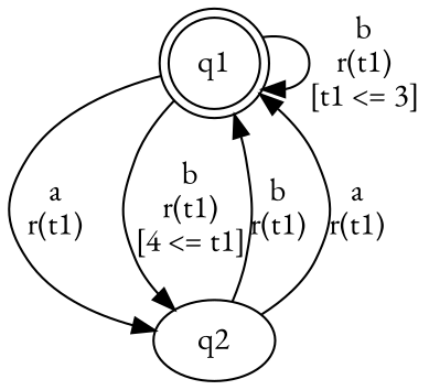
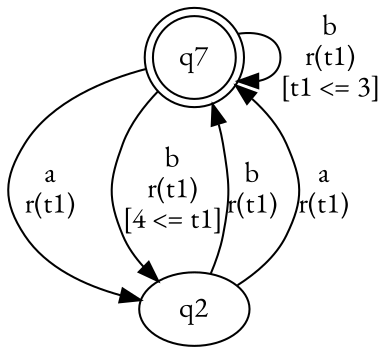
  digraph {
    fontname="EB Garamond"
    node [fontname="EB Garamond"]
    edge [fontname="EB Garamond"]
-   n1 [label=q1 shape=doublecircle]
+   n1 [label=q7 shape=doublecircle]
    n2 [label=q2]
    n1 -> n1 [label="b\nr(t1)\n[t1 <= 3]"]
    n1 -> n2 [label="a\nr(t1)\n"]
    n1 -> n2 [label="b\nr(t1)\n[4 <= t1]"]
    n2 -> n1 [label="b\nr(t1)\n"]
    n2 -> n1 [label="a\nr(t1)\n"]
  }
